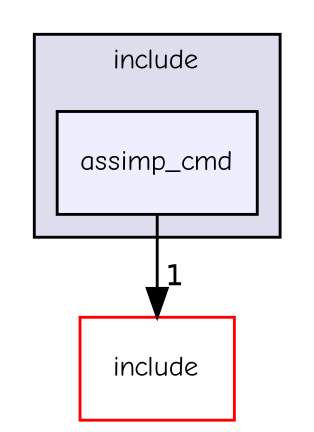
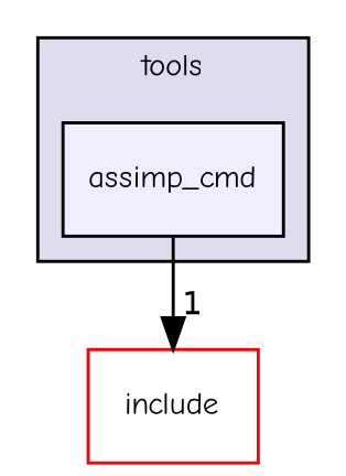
  digraph {
    compound=true
    fontname="Comic Neue"
    node [fontname="Comic Neue" fontsize=10 shape=box style=filled]
    n1 [fillcolor="#eeeeff" label=assimp_cmd pencolor=black]
    n2 [color=red fillcolor=white label=include]
    subgraph cluster_1 {
      bgcolor="#ddddee"
      fontsize=10
-     label=include
+     label=tools
      pencolor=black
      n1
    }
    n1 -> n2 [headlabel=1 labeldistance=1.5 labelfontname=Helvetica labelfontsize=10 fontname="Comic Neue"]
  }
